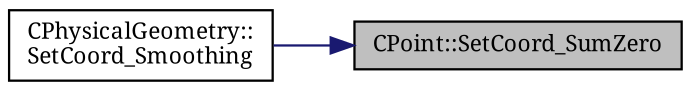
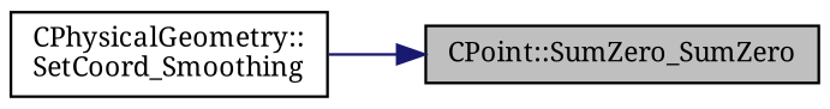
  digraph {
    rankdir=RL
    fontname="Noto Serif"
    node [color=black fontname="Noto Serif" fontsize=10 shape=record style=filled]
-   n1 [fillcolor=grey75 fontcolor=black height=0.2 label="CPoint::SetCoord_SumZero" width=0.4]
+   n1 [fillcolor=grey75 fontcolor=black height=0.2 label="CPoint::SumZero_SumZero" width=0.4]
    n2 [fillcolor=white height=0.2 label="CPhysicalGeometry::\lSetCoord_Smoothing" width=0.4]
    n1 -> n2 [color=midnightblue dir=back fontname="Noto Serif" fontsize=10 labelfontname=Helvetica labelfontsize=10 style=solid]
  }
